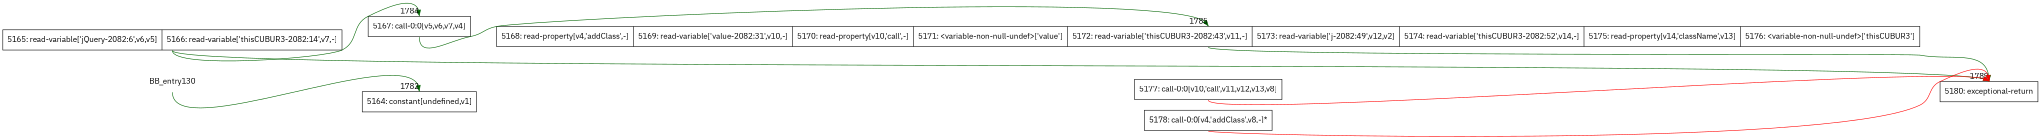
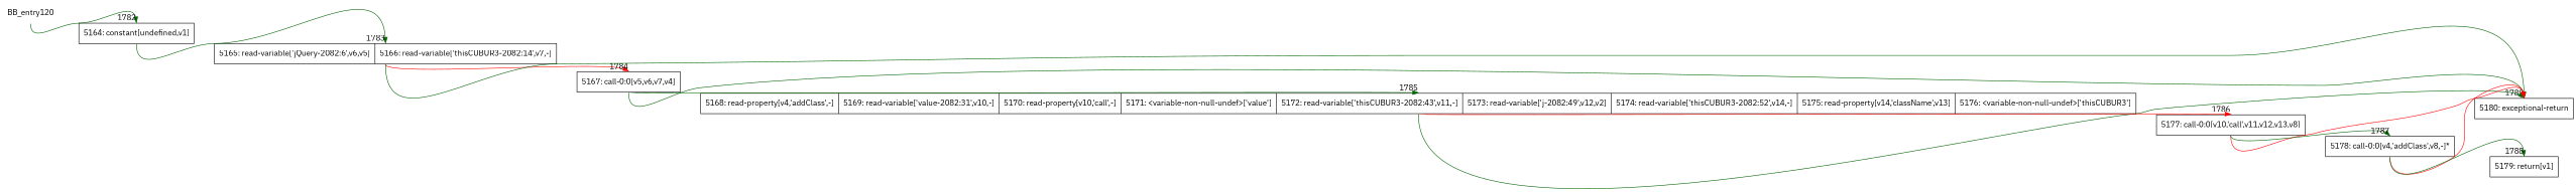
  digraph {
    fontname="IBM Plex Sans"
    rankdir=LR
    node [fontname="IBM Plex Sans" shape=record]
    edge [color=darkgreen fontname="IBM Plex Sans" headport=n tailport=s]
-   BB_entry130 [shape=none]
+   BB_entry130 [shape=none label=BB_entry120]
    n2 [label="{5164: constant[undefined,v1]}"]
    n3 [label="{5165: read-variable['jQuery-2082:6',v6,v5]|5166: read-variable['thisCUBUR3-2082:14',v7,-]}"]
    n4 [label="{5167: call-0:0[v5,v6,v7,v4]}"]
    n5 [label="{5180: exceptional-return}"]
    n6 [label="{5168: read-property[v4,'addClass',-]|5169: read-variable['value-2082:31',v10,-]|5170: read-property[v10,'call',-]|5171: \<variable-non-null-undef\>['value']|5172: read-variable['thisCUBUR3-2082:43',v11,-]|5173: read-variable['j-2082:49',v12,v2]|5174: read-variable['thisCUBUR3-2082:52',v14,-]|5175: read-property[v14,'className',v13]|5176: \<variable-non-null-undef\>['thisCUBUR3']}"]
    n7 [label="{5177: call-0:0[v10,'call',v11,v12,v13,v8]}"]
    n8 [label="{5178: call-0:0[v4,'addClass',v8,-]*}"]
+   n9 [label="{5179: return[v1]}"]
    BB_entry130 -> n2 [headlabel="    1782"]
-   n3 -> n4 [headlabel="      1784"]
+   n2 -> n3 [headlabel="      1783"]
+   n3 -> n4 [color=red headlabel="      1784"]
    n3 -> n5 [headlabel="      1789"]
+   n4 -> n5
    n4 -> n6 [headlabel="      1785"]
    n6 -> n5
+   n6 -> n7 [color=red headlabel="      1786"]
    n7 -> n5 [color=red]
+   n7 -> n8 [headlabel="      1787"]
    n8 -> n5 [color=red]
+   n8 -> n9 [headlabel="      1788"]
  }
